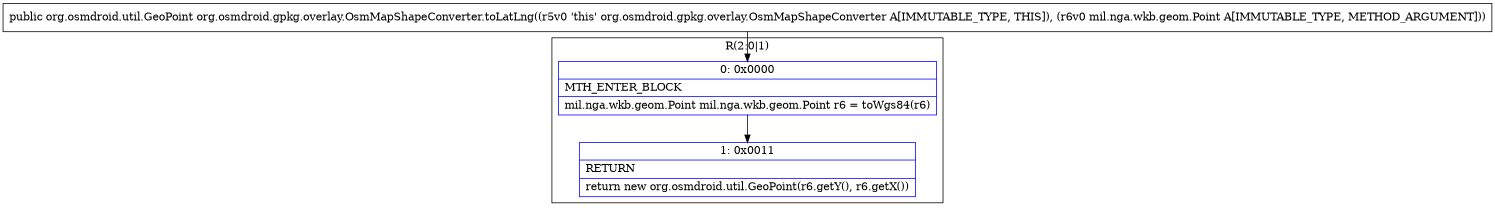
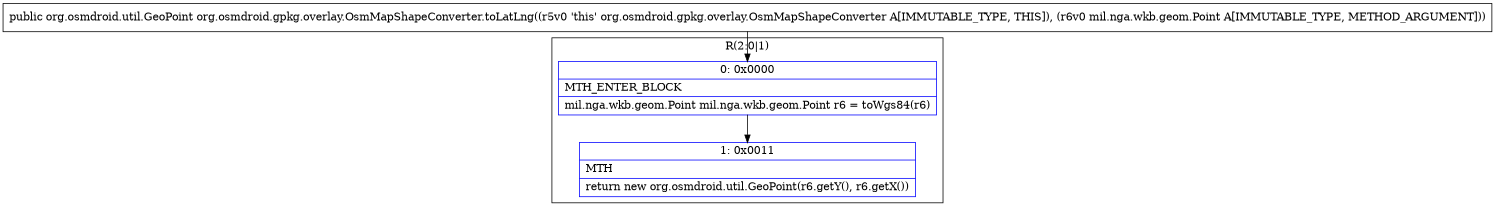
  digraph {
    node [color=blue shape=record]
    n1 [label="{0\:\ 0x0000|MTH_ENTER_BLOCK\l|mil.nga.wkb.geom.Point mil.nga.wkb.geom.Point r6 = toWgs84(r6)\l}"]
-   n2 [label="{1\:\ 0x0011|RETURN\l|return new org.osmdroid.util.GeoPoint(r6.getY(), r6.getX())\l}"]
+   n2 [label="{1\:\ 0x0011|MTH\l|return new org.osmdroid.util.GeoPoint(r6.getY(), r6.getX())\l}"]
    n3 [label="{public org.osmdroid.util.GeoPoint org.osmdroid.gpkg.overlay.OsmMapShapeConverter.toLatLng((r5v0 'this' org.osmdroid.gpkg.overlay.OsmMapShapeConverter A[IMMUTABLE_TYPE, THIS]), (r6v0 mil.nga.wkb.geom.Point A[IMMUTABLE_TYPE, METHOD_ARGUMENT])) }" color=""]
    subgraph cluster_1 {
      label="R(2:0|1)"
      n1
      n2
    }
    n1 -> n2
    n3 -> n1
  }
